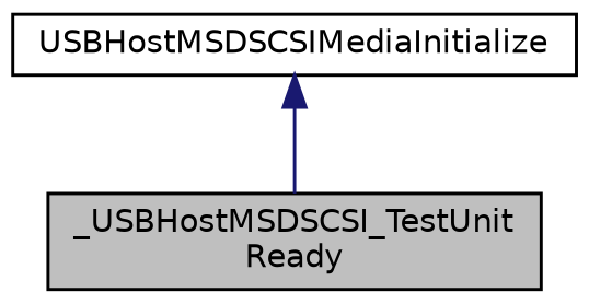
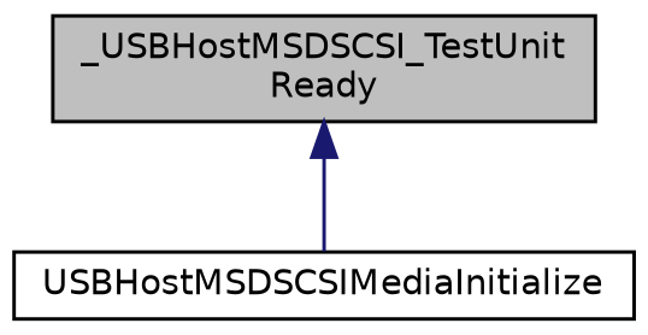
  digraph {
    rankdir=TB
    node [color=black fontname=Helvetica fontsize=10 shape=record style=filled]
    n1 [fillcolor=grey75 fontcolor=black height=0.2 label="_USBHostMSDSCSI_TestUnit\lReady" width=0.4]
    n2 [fillcolor=white height=0.2 label=USBHostMSDSCSIMediaInitialize width=0.4]
-   n2 -> n1 [color=midnightblue dir=back fontname=Helvetica fontsize=10 labelfontname=Helvetica labelfontsize=10 style=solid]
+   n1 -> n2 [color=midnightblue dir=back fontname=Helvetica fontsize=10 labelfontname=Helvetica labelfontsize=10 style=solid]
  }
